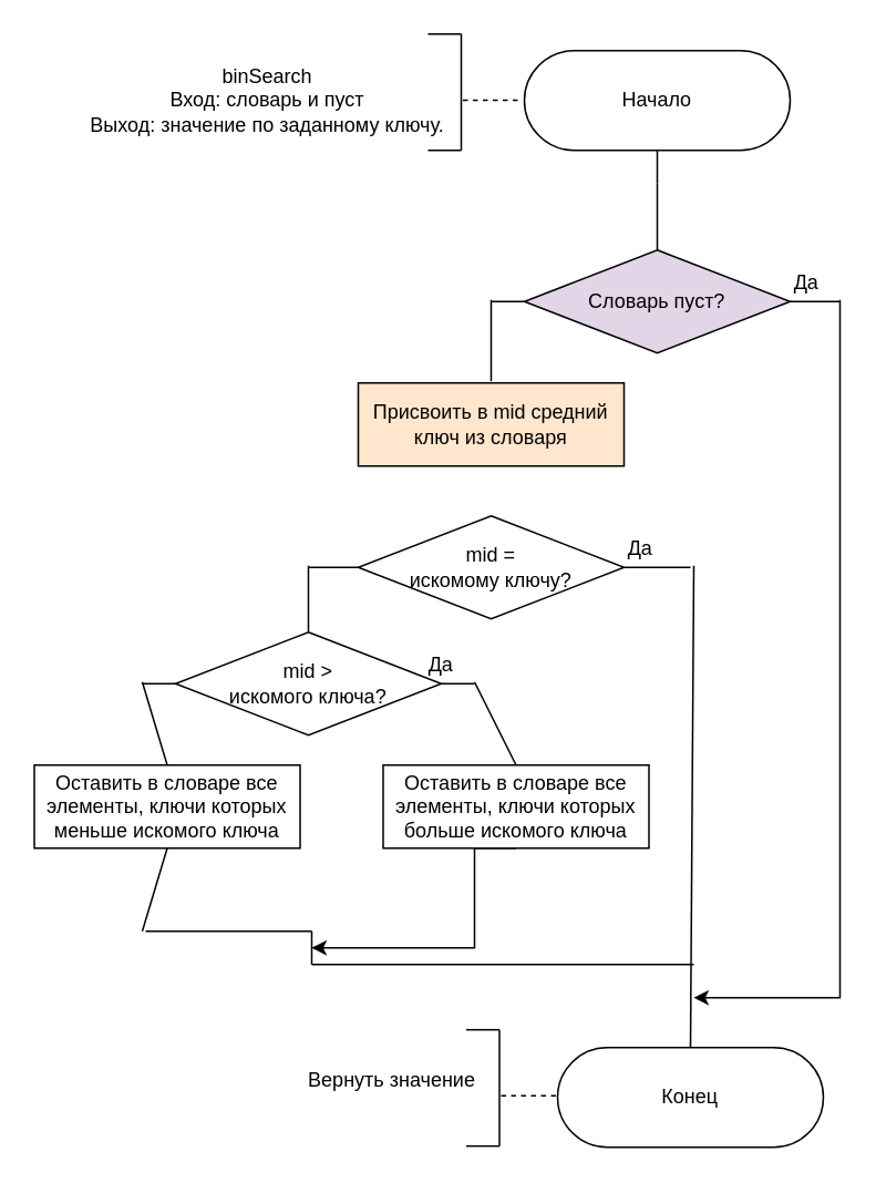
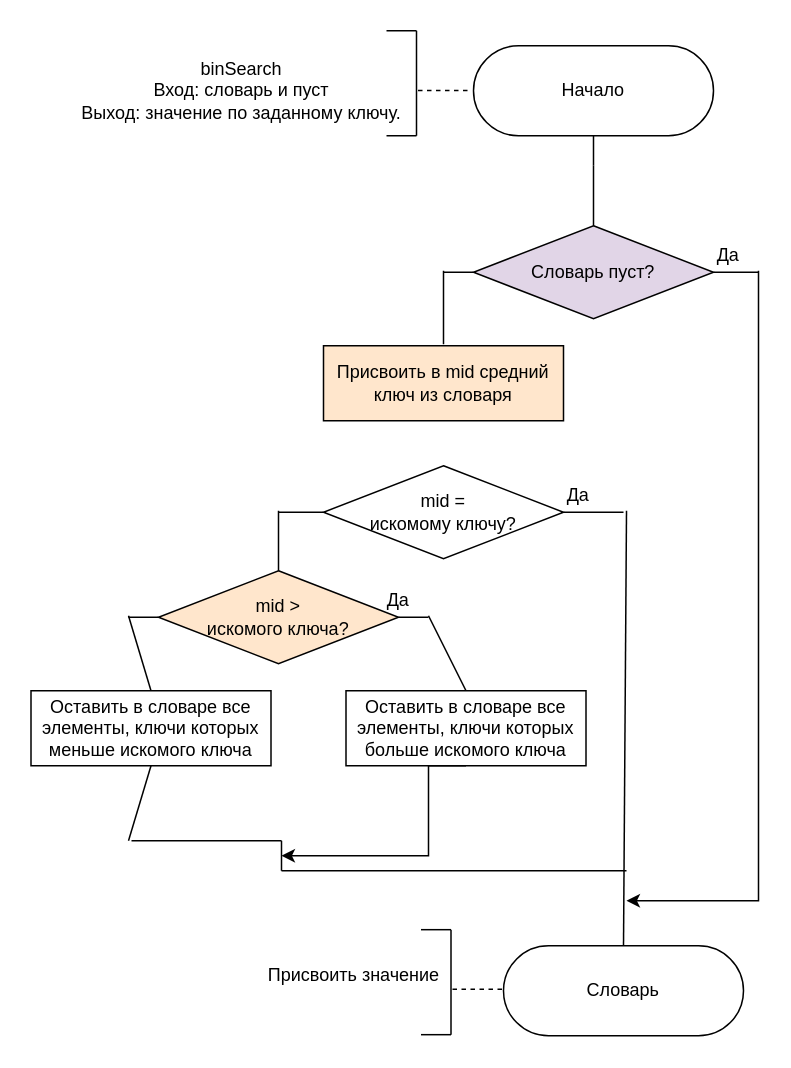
  <mxCell id="0" />
  <mxCell id="1" parent="0" />
  <mxCell id="2" value="Начало" style="rounded=1;whiteSpace=wrap;html=1;arcSize=50;" parent="1" vertex="1"><mxGeometry x="315" y="30" width="160" height="60" as="geometry" /></mxCell>
- <mxCell id="3" value="Конец" style="rounded=1;whiteSpace=wrap;html=1;arcSize=50;" parent="1" vertex="1"><mxGeometry x="335" y="630" width="160" height="60" as="geometry" /></mxCell>
+ <mxCell id="3" value="Словарь" style="rounded=1;whiteSpace=wrap;html=1;arcSize=50;" parent="1" vertex="1"><mxGeometry x="335" y="630" width="160" height="60" as="geometry" /></mxCell>
  <mxCell id="4" value="Словарь пуст?" style="rhombus;whiteSpace=wrap;html=1;fillColor=#e1d5e7;" parent="1" vertex="1"><mxGeometry x="315" y="150" width="160" height="62" as="geometry" /></mxCell>
  <mxCell id="5" value="Присвоить в mid средний ключ из словаря" style="rounded=0;whiteSpace=wrap;html=1;fillColor=#ffe6cc;" parent="1" vertex="1"><mxGeometry x="215" y="230" width="160" height="50" as="geometry" /></mxCell>
  <mxCell id="6" value="" style="endArrow=none;html=1;exitX=1;exitY=0.5;exitDx=0;exitDy=0;" parent="1" source="4" edge="1"><mxGeometry width="50" height="50" relative="1" as="geometry"><mxPoint x="315" y="340" as="sourcePoint" /><mxPoint x="505" y="181" as="targetPoint" /></mxGeometry></mxCell>
  <mxCell id="7" style="edgeStyle=orthogonalEdgeStyle;rounded=0;orthogonalLoop=1;jettySize=auto;html=1;exitX=1;exitY=1;exitDx=0;exitDy=0;" parent="1" source="8" edge="1"><mxGeometry relative="1" as="geometry"><mxPoint x="417" y="600" as="targetPoint" /><Array as="points"><mxPoint x="505" y="600" /></Array></mxGeometry></mxCell>
  <mxCell id="8" value="Да" style="text;html=1;strokeColor=none;fillColor=none;align=center;verticalAlign=middle;whiteSpace=wrap;rounded=0;" parent="1" vertex="1"><mxGeometry x="465" y="160" width="40" height="20" as="geometry" /></mxCell>
  <mxCell id="9" value="binSearch&lt;br&gt;Вход: словарь и пуст&lt;br&gt;Выход: значение по заданному ключу." style="text;html=1;strokeColor=none;fillColor=none;align=center;verticalAlign=middle;whiteSpace=wrap;rounded=0;" parent="1" vertex="1"><mxGeometry x="35" y="40" width="250.5" height="40" as="geometry" /></mxCell>
  <mxCell id="10" value="" style="endArrow=none;dashed=1;html=1;exitX=1;exitY=0.5;exitDx=0;exitDy=0;entryX=0.5;entryY=1;entryDx=0;entryDy=0;" parent="1" edge="1"><mxGeometry width="50" height="50" relative="1" as="geometry"><mxPoint x="278" y="59.79" as="sourcePoint" /><mxPoint x="312" y="59.79" as="targetPoint" /></mxGeometry></mxCell>
  <mxCell id="11" value="" style="endArrow=none;html=1;exitX=0.5;exitY=0;exitDx=0;exitDy=0;" parent="1" edge="1"><mxGeometry width="50" height="50" relative="1" as="geometry"><mxPoint x="395" y="150" as="sourcePoint" /><mxPoint x="395" y="110" as="targetPoint" /></mxGeometry></mxCell>
  <mxCell id="12" value="" style="endArrow=none;html=1;entryX=0.5;entryY=1;entryDx=0;entryDy=0;" parent="1" target="2" edge="1"><mxGeometry width="50" height="50" relative="1" as="geometry"><mxPoint x="395" y="110" as="sourcePoint" /><mxPoint x="595" y="240" as="targetPoint" /></mxGeometry></mxCell>
  <mxCell id="13" value="" style="endArrow=none;html=1;entryX=0;entryY=0.5;entryDx=0;entryDy=0;" parent="1" target="4" edge="1"><mxGeometry width="50" height="50" relative="1" as="geometry"><mxPoint x="295" y="181" as="sourcePoint" /><mxPoint x="595" y="260" as="targetPoint" /></mxGeometry></mxCell>
  <mxCell id="14" value="" style="endArrow=none;html=1;" parent="1" edge="1"><mxGeometry width="50" height="50" relative="1" as="geometry"><mxPoint x="295" y="229" as="sourcePoint" /><mxPoint x="295" y="180" as="targetPoint" /></mxGeometry></mxCell>
  <mxCell id="15" value="&lt;div&gt;mid = &lt;br&gt;&lt;/div&gt;&lt;div&gt;искомому ключу?&lt;/div&gt;" style="rhombus;whiteSpace=wrap;html=1;" parent="1" vertex="1"><mxGeometry x="215" y="310" width="160" height="62" as="geometry" /></mxCell>
- <mxCell id="16" value="&lt;div&gt;mid &amp;gt; &lt;br&gt;&lt;/div&gt;&lt;div&gt;искомого ключа?&lt;/div&gt;" style="rhombus;whiteSpace=wrap;html=1;" parent="1" vertex="1"><mxGeometry x="105" y="380" width="160" height="62" as="geometry" /></mxCell>
+ <mxCell id="16" value="&lt;div&gt;mid &amp;gt; &lt;br&gt;&lt;/div&gt;&lt;div&gt;искомого ключа?&lt;/div&gt;" style="rhombus;whiteSpace=wrap;html=1;fillColor=#ffe6cc;" parent="1" vertex="1"><mxGeometry x="105" y="380" width="160" height="62" as="geometry" /></mxCell>
  <mxCell id="17" style="edgeStyle=orthogonalEdgeStyle;rounded=0;orthogonalLoop=1;jettySize=auto;html=1;exitX=0.5;exitY=1;exitDx=0;exitDy=0;" edge="1" parent="1" source="18"><mxGeometry relative="1" as="geometry"><mxPoint x="187" y="570" as="targetPoint" /><Array as="points"><mxPoint x="285" y="570" /></Array></mxGeometry></mxCell>
  <mxCell id="18" value="Оставить в словаре все элементы, ключи которых больше искомого ключа" style="rounded=0;whiteSpace=wrap;html=1;" parent="1" vertex="1"><mxGeometry x="230" y="460" width="160" height="50" as="geometry" /></mxCell>
  <mxCell id="19" value="Оставить в словаре все элементы, ключи которых меньше искомого ключа" style="rounded=0;whiteSpace=wrap;html=1;" parent="1" vertex="1"><mxGeometry x="20" y="460" width="160" height="50" as="geometry" /></mxCell>
  <mxCell id="20" value="" style="endArrow=none;html=1;exitX=1;exitY=0.5;exitDx=0;exitDy=0;" parent="1" source="15" edge="1"><mxGeometry width="50" height="50" relative="1" as="geometry"><mxPoint x="545" y="440" as="sourcePoint" /><mxPoint x="415" y="341" as="targetPoint" /></mxGeometry></mxCell>
  <mxCell id="21" value="Да" style="text;html=1;strokeColor=none;fillColor=none;align=center;verticalAlign=middle;whiteSpace=wrap;rounded=0;" parent="1" vertex="1"><mxGeometry x="365" y="320" width="40" height="20" as="geometry" /></mxCell>
  <mxCell id="22" value="" style="endArrow=none;html=1;exitX=0;exitY=0.5;exitDx=0;exitDy=0;" parent="1" source="15" edge="1"><mxGeometry width="50" height="50" relative="1" as="geometry"><mxPoint x="435" y="440" as="sourcePoint" /><mxPoint x="185" y="341" as="targetPoint" /></mxGeometry></mxCell>
  <mxCell id="23" value="" style="endArrow=none;html=1;entryX=0.5;entryY=0;entryDx=0;entryDy=0;" parent="1" target="16" edge="1"><mxGeometry width="50" height="50" relative="1" as="geometry"><mxPoint x="185" y="340" as="sourcePoint" /><mxPoint x="485" y="390" as="targetPoint" /></mxGeometry></mxCell>
  <mxCell id="24" value="" style="endArrow=none;html=1;exitX=1;exitY=0.5;exitDx=0;exitDy=0;" parent="1" source="16" edge="1"><mxGeometry width="50" height="50" relative="1" as="geometry"><mxPoint x="435" y="440" as="sourcePoint" /><mxPoint x="285" y="411" as="targetPoint" /></mxGeometry></mxCell>
  <mxCell id="25" value="" style="endArrow=none;html=1;exitX=0;exitY=0.5;exitDx=0;exitDy=0;" parent="1" source="16" edge="1"><mxGeometry width="50" height="50" relative="1" as="geometry"><mxPoint x="225" y="440" as="sourcePoint" /><mxPoint x="85" y="411" as="targetPoint" /></mxGeometry></mxCell>
  <mxCell id="26" value="" style="endArrow=none;html=1;entryX=0.5;entryY=0;entryDx=0;entryDy=0;" parent="1" target="19" edge="1"><mxGeometry width="50" height="50" relative="1" as="geometry"><mxPoint x="85" y="410" as="sourcePoint" /><mxPoint x="275" y="390" as="targetPoint" /></mxGeometry></mxCell>
  <mxCell id="27" value="Да" style="text;html=1;strokeColor=none;fillColor=none;align=center;verticalAlign=middle;whiteSpace=wrap;rounded=0;" parent="1" vertex="1"><mxGeometry x="245" y="390" width="40" height="20" as="geometry" /></mxCell>
  <mxCell id="28" value="" style="endArrow=none;html=1;exitX=0.5;exitY=1;exitDx=0;exitDy=0;" parent="1" source="19" edge="1"><mxGeometry width="50" height="50" relative="1" as="geometry"><mxPoint x="335" y="480" as="sourcePoint" /><mxPoint x="85" y="560" as="targetPoint" /></mxGeometry></mxCell>
  <mxCell id="29" value="" style="endArrow=none;html=1;rounded=0;exitX=0.5;exitY=0;exitDx=0;exitDy=0;" parent="1" source="3" edge="1"><mxGeometry width="50" height="50" relative="1" as="geometry"><mxPoint x="327" y="630" as="sourcePoint" /><mxPoint x="417" y="340" as="targetPoint" /></mxGeometry></mxCell>
  <mxCell id="30" value="" style="endArrow=none;html=1;rounded=0;" parent="1" edge="1"><mxGeometry width="50" height="50" relative="1" as="geometry"><mxPoint x="277" y="90" as="sourcePoint" /><mxPoint x="277" y="20" as="targetPoint" /></mxGeometry></mxCell>
  <mxCell id="31" value="" style="endArrow=none;html=1;rounded=0;" parent="1" edge="1"><mxGeometry width="50" height="50" relative="1" as="geometry"><mxPoint x="257" y="90" as="sourcePoint" /><mxPoint x="277" y="90" as="targetPoint" /></mxGeometry></mxCell>
  <mxCell id="32" value="" style="endArrow=none;html=1;rounded=0;" parent="1" edge="1"><mxGeometry width="50" height="50" relative="1" as="geometry"><mxPoint x="257" y="20" as="sourcePoint" /><mxPoint x="277" y="20" as="targetPoint" /></mxGeometry></mxCell>
- <mxCell id="33" value="Вернуть значение" style="text;html=1;strokeColor=none;fillColor=none;align=center;verticalAlign=middle;whiteSpace=wrap;rounded=0;" parent="1" vertex="1"><mxGeometry x="156" y="639.29" width="159" height="20.71" as="geometry" /></mxCell>
+ <mxCell id="33" value="Присвоить значение" style="text;html=1;strokeColor=none;fillColor=none;align=center;verticalAlign=middle;whiteSpace=wrap;rounded=0;" parent="1" vertex="1"><mxGeometry x="156" y="639.29" width="159" height="20.71" as="geometry" /></mxCell>
  <mxCell id="34" value="" style="endArrow=none;dashed=1;html=1;exitX=1;exitY=0.5;exitDx=0;exitDy=0;entryX=0.5;entryY=1;entryDx=0;entryDy=0;" parent="1" edge="1"><mxGeometry width="50" height="50" relative="1" as="geometry"><mxPoint x="301" y="659.08" as="sourcePoint" /><mxPoint x="335" y="659.08" as="targetPoint" /></mxGeometry></mxCell>
  <mxCell id="35" value="" style="endArrow=none;html=1;rounded=0;" parent="1" edge="1"><mxGeometry width="50" height="50" relative="1" as="geometry"><mxPoint x="300" y="689.29" as="sourcePoint" /><mxPoint x="300" y="619.29" as="targetPoint" /></mxGeometry></mxCell>
  <mxCell id="36" value="" style="endArrow=none;html=1;rounded=0;" parent="1" edge="1"><mxGeometry width="50" height="50" relative="1" as="geometry"><mxPoint x="280" y="689.29" as="sourcePoint" /><mxPoint x="300" y="689.29" as="targetPoint" /></mxGeometry></mxCell>
  <mxCell id="37" value="" style="endArrow=none;html=1;rounded=0;" parent="1" edge="1"><mxGeometry width="50" height="50" relative="1" as="geometry"><mxPoint x="280" y="619.29" as="sourcePoint" /><mxPoint x="300" y="619.29" as="targetPoint" /></mxGeometry></mxCell>
  <mxCell id="38" value="" style="endArrow=none;html=1;rounded=0;" edge="1" parent="1"><mxGeometry width="50" height="50" relative="1" as="geometry"><mxPoint x="187" y="560" as="sourcePoint" /><mxPoint x="187" y="580" as="targetPoint" /></mxGeometry></mxCell>
  <mxCell id="39" value="" style="endArrow=none;html=1;rounded=0;" edge="1" parent="1"><mxGeometry width="50" height="50" relative="1" as="geometry"><mxPoint x="187" y="580" as="sourcePoint" /><mxPoint x="417" y="580" as="targetPoint" /></mxGeometry></mxCell>
  <mxCell id="40" value="" style="endArrow=none;html=1;rounded=0;entryX=1;entryY=1;entryDx=0;entryDy=0;exitX=0.5;exitY=0;exitDx=0;exitDy=0;" edge="1" parent="1" source="18" target="27"><mxGeometry width="50" height="50" relative="1" as="geometry"><mxPoint x="337" y="430" as="sourcePoint" /><mxPoint x="387" y="380" as="targetPoint" /></mxGeometry></mxCell>
  <mxCell id="41" value="" style="endArrow=none;html=1;rounded=0;" edge="1" parent="1"><mxGeometry width="50" height="50" relative="1" as="geometry"><mxPoint x="87" y="560" as="sourcePoint" /><mxPoint x="187" y="560" as="targetPoint" /></mxGeometry></mxCell>
